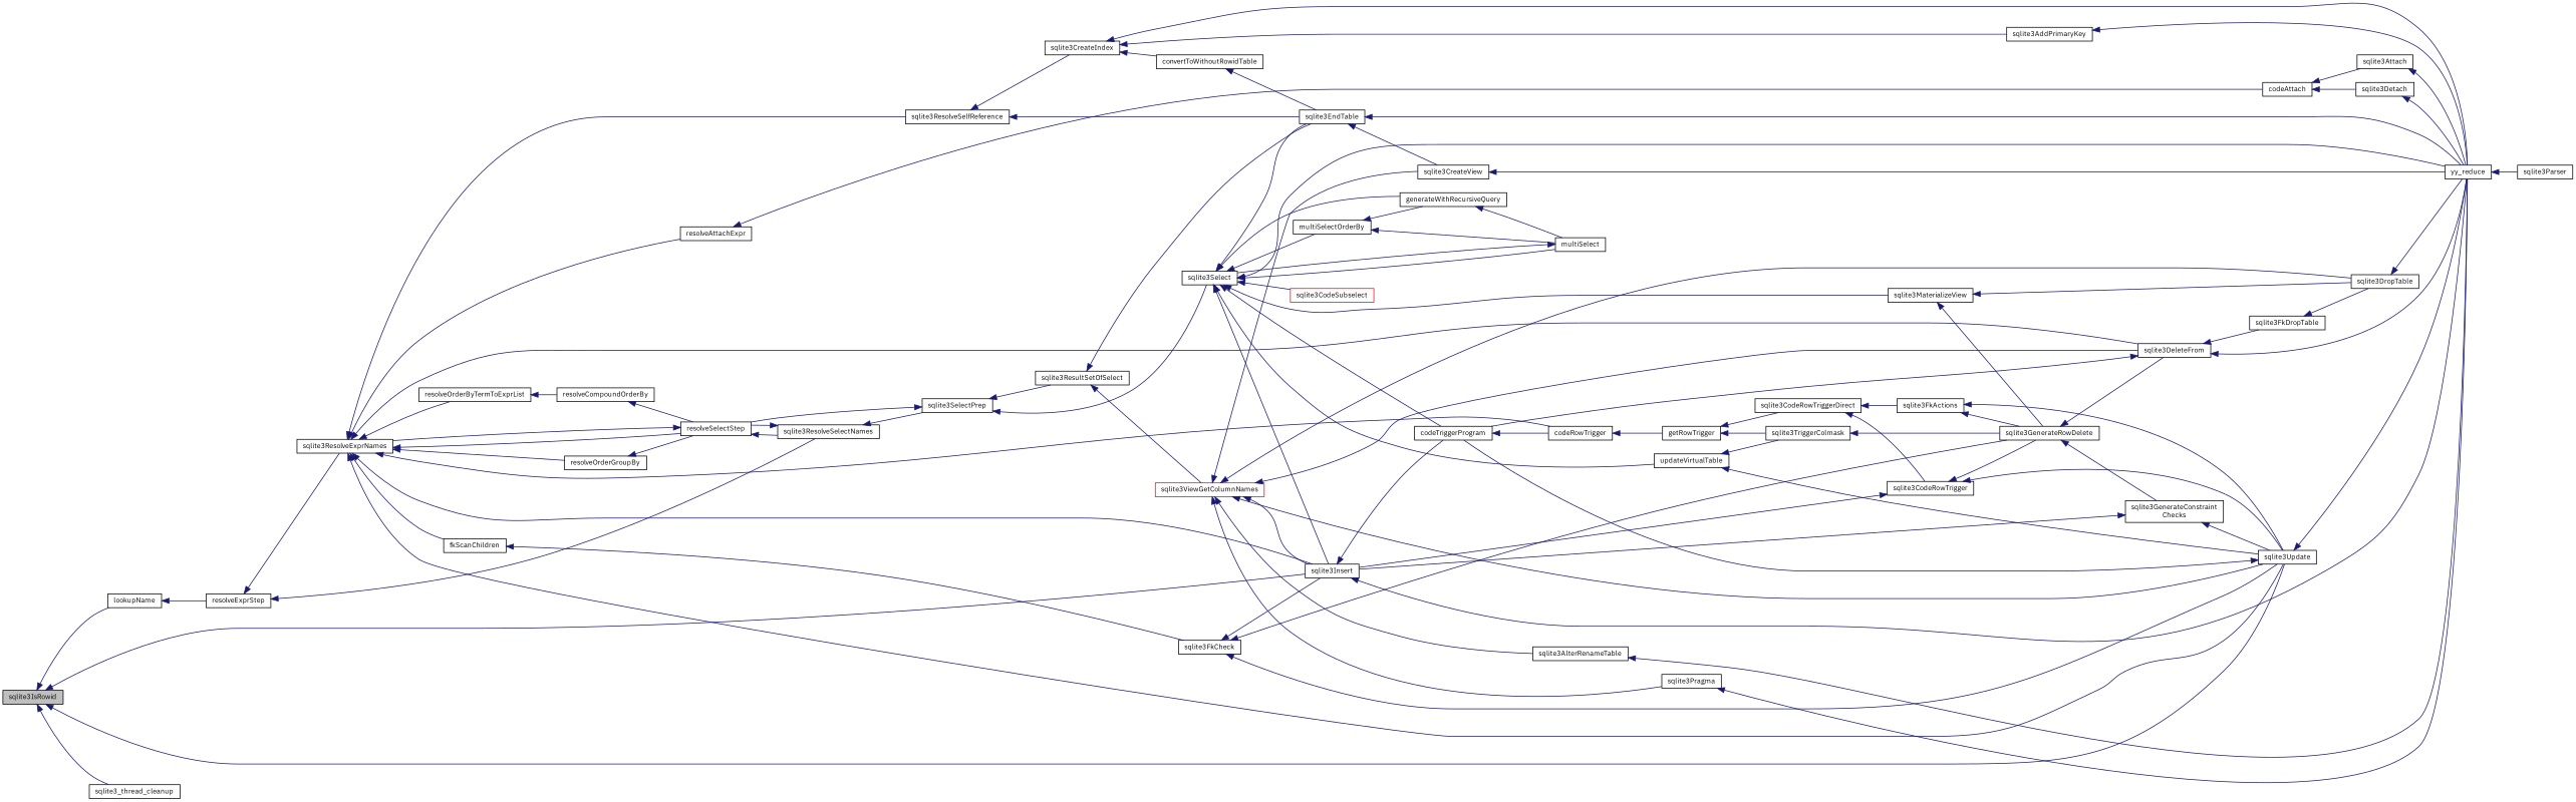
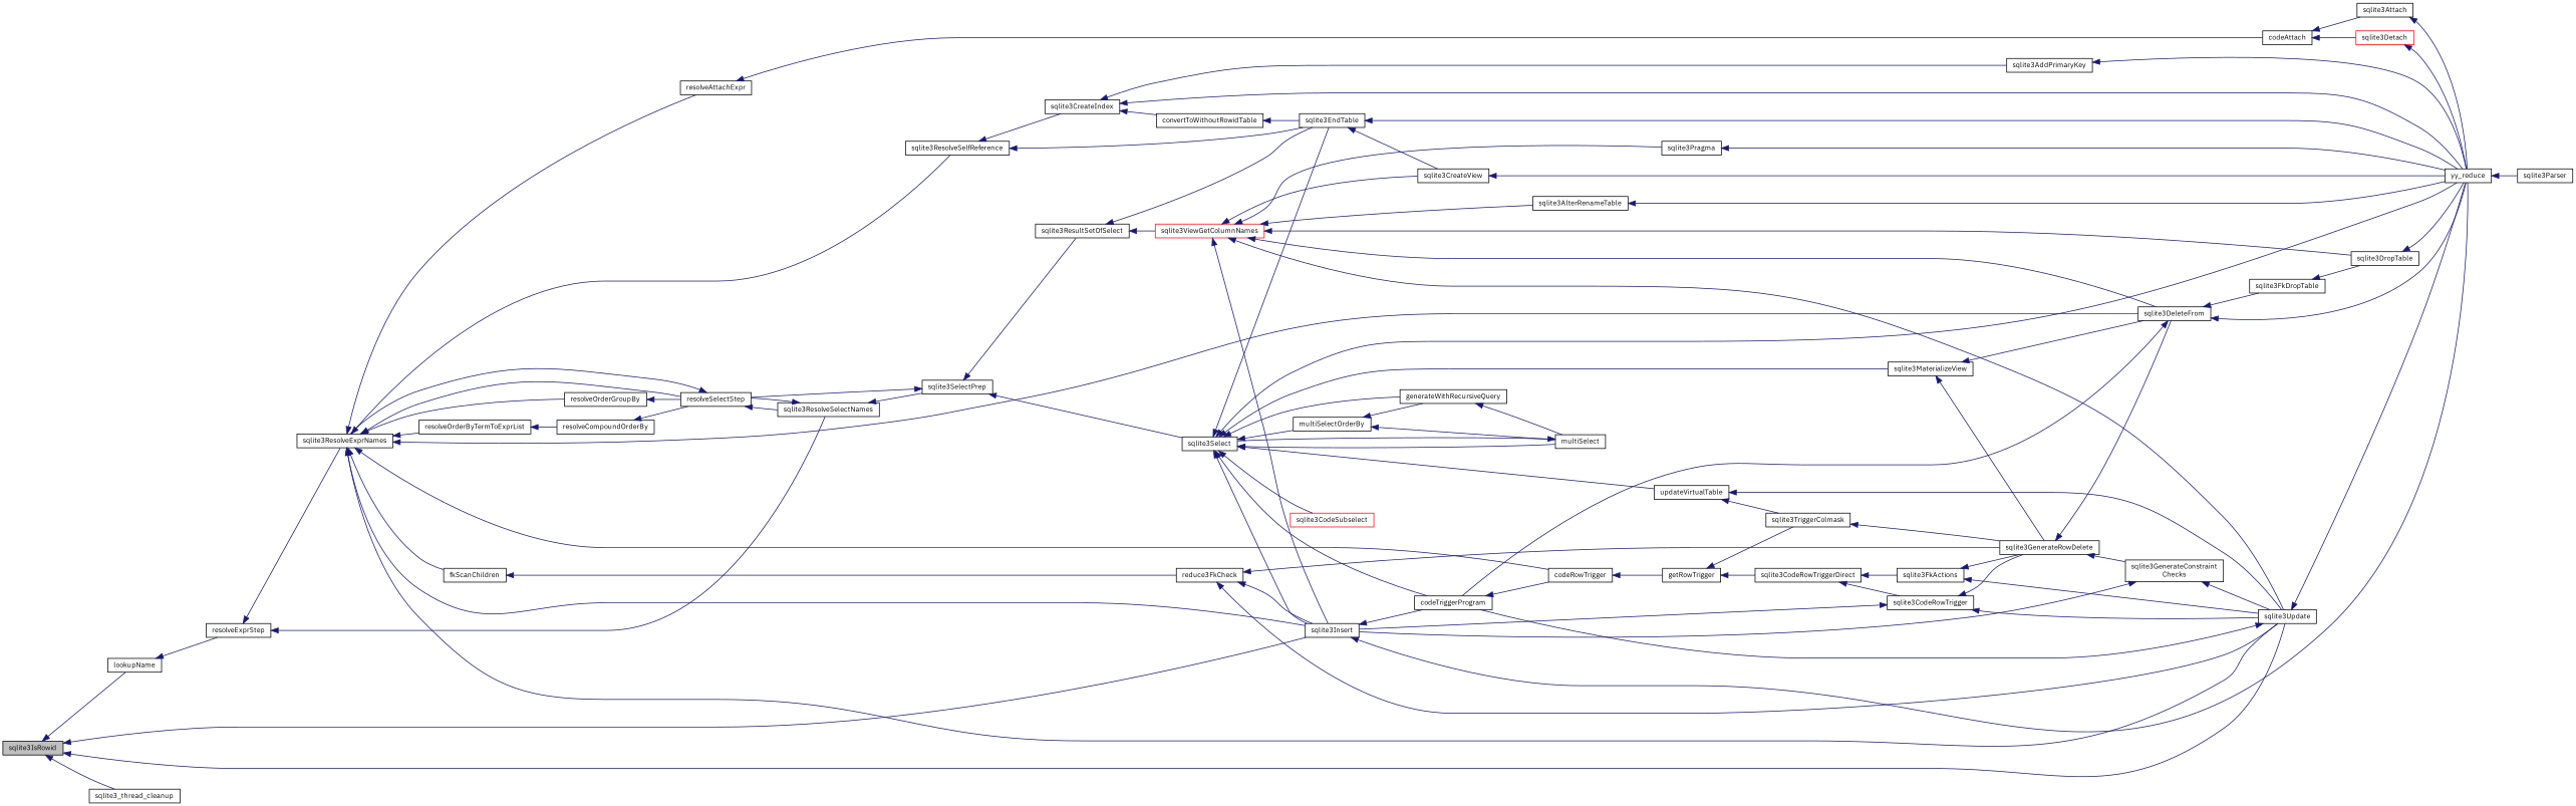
  digraph {
    fontname="IBM Plex Sans"
    rankdir=LR
    node [color=black fillcolor=white fontname="IBM Plex Sans" fontsize=10 shape=record style=filled]
    edge [color=midnightblue dir=back fontname="IBM Plex Sans" fontsize=10 labelfontname=FreeSans labelfontsize=10 style=solid]
    n1 [fillcolor=grey75 fontcolor=black height=0.2 label=sqlite3IsRowid width=0.4]
    n2 [height=0.2 label=lookupName width=0.4]
    n3 [height=0.2 label=sqlite3Insert width=0.4]
    n4 [height=0.2 label=sqlite3Update width=0.4]
    n5 [height=0.2 label=sqlite3_thread_cleanup width=0.4]
    n6 [height=0.2 label=resolveExprStep width=0.4]
    n7 [height=0.2 label=yy_reduce width=0.4]
    n8 [height=0.2 label=codeTriggerProgram width=0.4]
    n9 [height=0.2 label=sqlite3ResolveExprNames width=0.4]
    n10 [height=0.2 label=sqlite3ResolveSelectNames width=0.4]
    n11 [height=0.2 label=resolveOrderByTermToExprList width=0.4]
    n12 [height=0.2 label=resolveSelectStep width=0.4]
    n13 [height=0.2 label=sqlite3DeleteFrom width=0.4]
    n14 [height=0.2 label=codeRowTrigger width=0.4]
    n15 [height=0.2 label=resolveOrderGroupBy width=0.4]
    n16 [height=0.2 label=sqlite3ResolveSelfReference width=0.4]
    n17 [height=0.2 label=resolveAttachExpr width=0.4]
    n18 [height=0.2 label=fkScanChildren width=0.4]
    n19 [height=0.2 label=sqlite3SelectPrep width=0.4]
    n20 [height=0.2 label=resolveCompoundOrderBy width=0.4]
    n21 [height=0.2 label=sqlite3FkDropTable width=0.4]
    n22 [height=0.2 label=getRowTrigger width=0.4]
    n23 [height=0.2 label=sqlite3EndTable width=0.4]
    n24 [height=0.2 label=sqlite3CreateIndex width=0.4]
    n25 [height=0.2 label=codeAttach width=0.4]
-   n26 [height=0.2 label=sqlite3FkCheck width=0.4]
+   n26 [height=0.2 label=reduce3FkCheck width=0.4]
    n27 [height=0.2 label=sqlite3ResultSetOfSelect width=0.4]
    n28 [height=0.2 label=sqlite3Select width=0.4]
    n29 [color=red height=0.2 label=sqlite3ViewGetColumnNames width=0.4]
    n30 [color=red height=0.2 label=sqlite3CodeSubselect width=0.4]
    n31 [height=0.2 label=sqlite3MaterializeView width=0.4]
    n32 [height=0.2 label=generateWithRecursiveQuery width=0.4]
    n33 [height=0.2 label=multiSelect width=0.4]
    n34 [height=0.2 label=multiSelectOrderBy width=0.4]
    n35 [height=0.2 label=updateVirtualTable width=0.4]
    n36 [height=0.2 label=sqlite3CreateView width=0.4]
    n37 [height=0.2 label=sqlite3AlterRenameTable width=0.4]
    n38 [height=0.2 label=sqlite3DropTable width=0.4]
    n39 [height=0.2 label=sqlite3Pragma width=0.4]
    n40 [height=0.2 label=sqlite3Parser width=0.4]
    n41 [height=0.2 label=sqlite3CodeRowTriggerDirect width=0.4]
    n42 [height=0.2 label=sqlite3TriggerColmask width=0.4]
    n43 [height=0.2 label=sqlite3FkActions width=0.4]
    n44 [height=0.2 label=sqlite3CodeRowTrigger width=0.4]
    n45 [height=0.2 label=sqlite3GenerateRowDelete width=0.4]
    n46 [height=0.2 label="sqlite3GenerateConstraint\lChecks" width=0.4]
    n47 [height=0.2 label=sqlite3AddPrimaryKey width=0.4]
    n48 [height=0.2 label=convertToWithoutRowidTable width=0.4]
-   n49 [height=0.2 label=sqlite3Detach width=0.4]
+   n49 [color=red height=0.2 label=sqlite3Detach width=0.4]
    n50 [height=0.2 label=sqlite3Attach width=0.4]
    n1 -> n2
    n1 -> n3
    n1 -> n4
    n1 -> n5
    n2 -> n6
    n3 -> n7
    n3 -> n8
    n4 -> n7
    n4 -> n8
    n6 -> n9
    n6 -> n10
    n7 -> n40
    n8 -> n14
    n9 -> n3
    n9 -> n4
    n9 -> n11
    n9 -> n12
    n9 -> n13
    n9 -> n14
    n9 -> n15
    n9 -> n16
    n9 -> n17
    n9 -> n18
    n10 -> n12
    n10 -> n19
    n11 -> n20
    n12 -> n9
    n12 -> n10
    n13 -> n7
    n13 -> n8
    n13 -> n21
    n14 -> n22
    n15 -> n12
    n16 -> n23
    n16 -> n24
    n17 -> n25
    n18 -> n26
    n19 -> n12
    n19 -> n27
    n19 -> n28
    n20 -> n12
    n21 -> n38
    n22 -> n41
    n22 -> n42
    n23 -> n7
    n23 -> n36
    n24 -> n7
    n24 -> n47
    n24 -> n48
    n25 -> n49
    n25 -> n50
    n26 -> n3
    n26 -> n4
    n26 -> n45
    n27 -> n23
    n27 -> n29
    n28 -> n3
    n28 -> n7
    n28 -> n8
    n28 -> n23
    n28 -> n30
    n28 -> n31
    n28 -> n32
    n28 -> n33
    n28 -> n34
    n28 -> n35
    n29 -> n3
    n29 -> n4
    n29 -> n13
    n29 -> n36
    n29 -> n37
    n29 -> n38
    n29 -> n39
-   n31 -> n38
+   n31 -> n13
    n31 -> n45
    n32 -> n33
    n33 -> n28
    n34 -> n32
    n34 -> n33
    n35 -> n4
    n35 -> n42
    n36 -> n7
    n37 -> n7
    n38 -> n7
    n39 -> n7
    n41 -> n43
    n41 -> n44
    n42 -> n45
    n43 -> n4
    n43 -> n45
    n44 -> n3
    n44 -> n4
    n44 -> n45
    n45 -> n13
    n45 -> n46
    n46 -> n3
    n46 -> n4
    n47 -> n7
    n48 -> n23
    n49 -> n7
    n50 -> n7
  }
